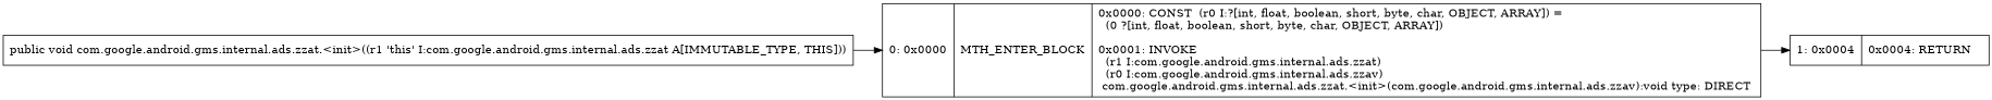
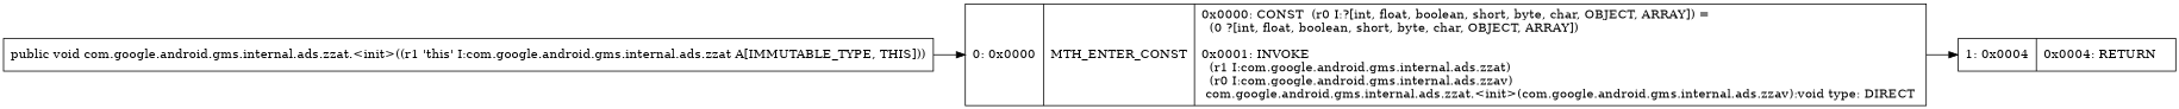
  digraph {
    rankdir=LR
    node [shape=record]
-   n1 [label="{0\:\ 0x0000|MTH_ENTER_BLOCK\l|0x0000: CONST  (r0 I:?[int, float, boolean, short, byte, char, OBJECT, ARRAY]) = \l  (0 ?[int, float, boolean, short, byte, char, OBJECT, ARRAY])\l \l0x0001: INVOKE  \l  (r1 I:com.google.android.gms.internal.ads.zzat)\l  (r0 I:com.google.android.gms.internal.ads.zzav)\l com.google.android.gms.internal.ads.zzat.\<init\>(com.google.android.gms.internal.ads.zzav):void type: DIRECT \l}"]
+   n1 [label="{0\:\ 0x0000|MTH_ENTER_CONST\l|0x0000: CONST  (r0 I:?[int, float, boolean, short, byte, char, OBJECT, ARRAY]) = \l  (0 ?[int, float, boolean, short, byte, char, OBJECT, ARRAY])\l \l0x0001: INVOKE  \l  (r1 I:com.google.android.gms.internal.ads.zzat)\l  (r0 I:com.google.android.gms.internal.ads.zzav)\l com.google.android.gms.internal.ads.zzat.\<init\>(com.google.android.gms.internal.ads.zzav):void type: DIRECT \l}"]
    n2 [label="{1\:\ 0x0004|0x0004: RETURN   \l}"]
    n3 [label="{public void com.google.android.gms.internal.ads.zzat.\<init\>((r1 'this' I:com.google.android.gms.internal.ads.zzat A[IMMUTABLE_TYPE, THIS])) }"]
    n1 -> n2
    n3 -> n1
  }
